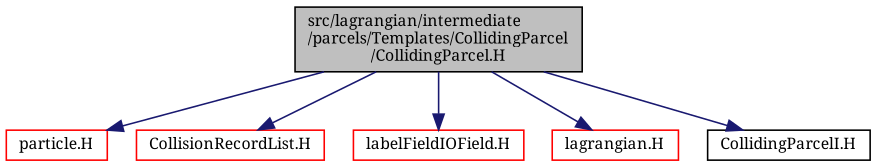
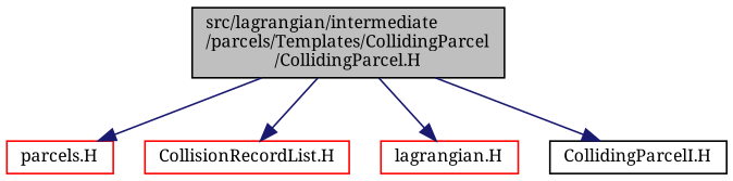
  digraph {
    fontname="Noto Serif"
    node [color=red fontname="Noto Serif" fontsize=10 shape=record]
    edge [color=midnightblue fontname="Noto Serif" fontsize=10 labelfontname=Helvetica labelfontsize=10 style=solid]
    n1 [color=black fillcolor=grey75 fontcolor=black height=0.2 label="src/lagrangian/intermediate\l/parcels/Templates/CollidingParcel\l/CollidingParcel.H" style=filled width=0.4]
-   n2 [height=0.2 label="particle.H" width=0.4]
+   n2 [height=0.2 label="parcels.H" width=0.4]
    n3 [height=0.2 label="CollisionRecordList.H" width=0.4]
-   n4 [height=0.2 label="labelFieldIOField.H" width=0.4]
    n5 [height=0.2 label="lagrangian.H" width=0.4]
    n6 [color=black height=0.2 label="CollidingParcelI.H" width=0.4]
    n1 -> n2
    n1 -> n3
-   n1 -> n4
    n1 -> n5
    n1 -> n6
  }
